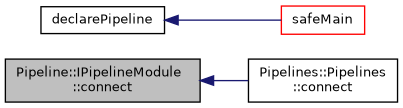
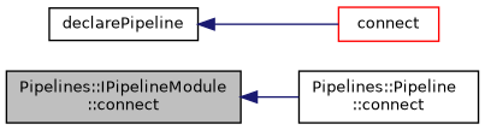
  digraph {
    rankdir=LR
    node [color=black fillcolor=white fontname=Helvetica fontsize=10 shape=record style=filled]
    edge [color=midnightblue dir=back fontname=Helvetica fontsize=10 labelfontname=Helvetica labelfontsize=10 style=solid]
-   n1 [fillcolor=grey75 fontcolor=black height=0.2 label="Pipeline::IPipelineModule\l::connect" width=0.4]
-   n2 [height=0.2 label="Pipelines::Pipelines\l::connect" width=0.4]
+   n1 [fillcolor=grey75 fontcolor=black height=0.2 label="Pipelines::IPipelineModule\l::connect" width=0.4]
+   n2 [height=0.2 label="Pipelines::Pipeline\l::connect" width=0.4]
    n3 [height=0.2 label=declarePipeline width=0.4]
-   n4 [color=red height=0.2 label=safeMain width=0.4]
+   n4 [color=red height=0.2 label=connect width=0.4]
    n1 -> n2
    n3 -> n4
  }
